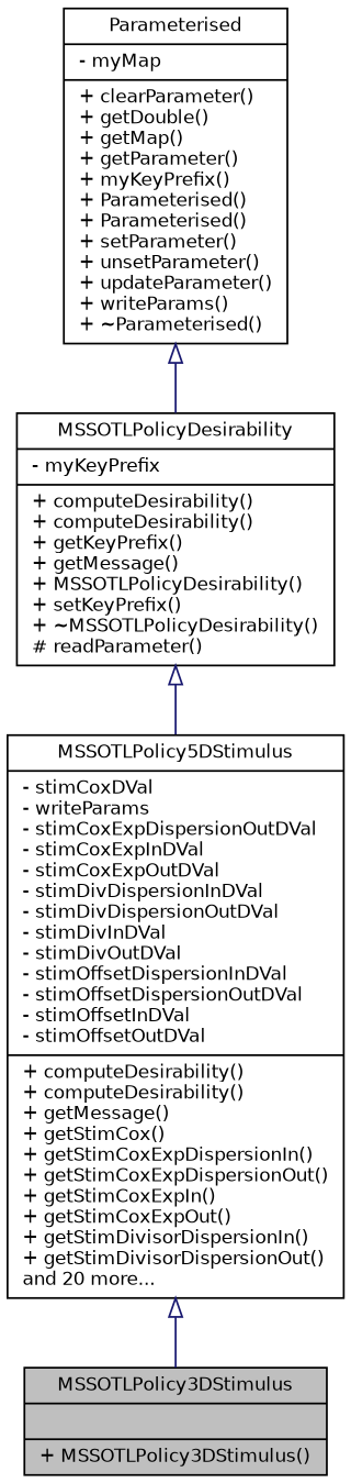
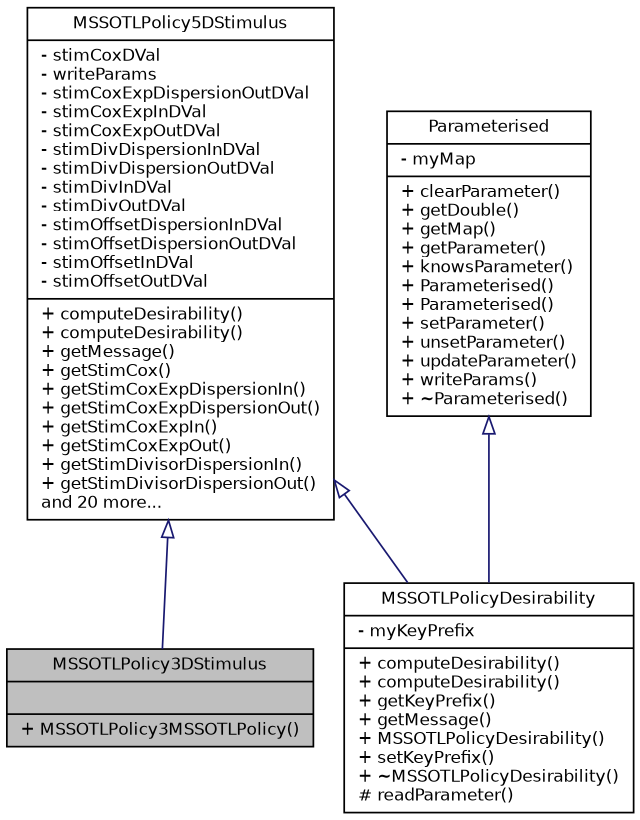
  digraph {
    node [color=black fillcolor=white fontname=Helvetica fontsize=10 shape=record style=filled]
    edge [arrowtail=onormal color=midnightblue dir=back fontname=Helvetica fontsize=10 labelfontname=Helvetica labelfontsize=10 style=solid]
-   n1 [fillcolor=grey75 fontcolor=black height=0.2 label="{MSSOTLPolicy3DStimulus\n||+ MSSOTLPolicy3DStimulus()\l}" width=0.4]
+   n1 [fillcolor=grey75 fontcolor=black height=0.2 label="{MSSOTLPolicy3DStimulus\n||+ MSSOTLPolicy3MSSOTLPolicy()\l}" width=0.4]
    n2 [height=0.2 label="{MSSOTLPolicy5DStimulus\n|- stimCoxDVal\l- writeParams\l- stimCoxExpDispersionOutDVal\l- stimCoxExpInDVal\l- stimCoxExpOutDVal\l- stimDivDispersionInDVal\l- stimDivDispersionOutDVal\l- stimDivInDVal\l- stimDivOutDVal\l- stimOffsetDispersionInDVal\l- stimOffsetDispersionOutDVal\l- stimOffsetInDVal\l- stimOffsetOutDVal\l|+ computeDesirability()\l+ computeDesirability()\l+ getMessage()\l+ getStimCox()\l+ getStimCoxExpDispersionIn()\l+ getStimCoxExpDispersionOut()\l+ getStimCoxExpIn()\l+ getStimCoxExpOut()\l+ getStimDivisorDispersionIn()\l+ getStimDivisorDispersionOut()\land 20 more...\l}" width=0.4]
    n3 [height=0.2 label="{MSSOTLPolicyDesirability\n|- myKeyPrefix\l|+ computeDesirability()\l+ computeDesirability()\l+ getKeyPrefix()\l+ getMessage()\l+ MSSOTLPolicyDesirability()\l+ setKeyPrefix()\l+ ~MSSOTLPolicyDesirability()\l# readParameter()\l}" width=0.4]
-   n4 [height=0.2 label="{Parameterised\n|- myMap\l|+ clearParameter()\l+ getDouble()\l+ getMap()\l+ getParameter()\l+ myKeyPrefix()\l+ Parameterised()\l+ Parameterised()\l+ setParameter()\l+ unsetParameter()\l+ updateParameter()\l+ writeParams()\l+ ~Parameterised()\l}" width=0.4]
+   n4 [height=0.2 label="{Parameterised\n|- myMap\l|+ clearParameter()\l+ getDouble()\l+ getMap()\l+ getParameter()\l+ knowsParameter()\l+ Parameterised()\l+ Parameterised()\l+ setParameter()\l+ unsetParameter()\l+ updateParameter()\l+ writeParams()\l+ ~Parameterised()\l}" width=0.4]
    n2 -> n1
-   n3 -> n2
+   n2 -> n3
    n4 -> n3
  }
